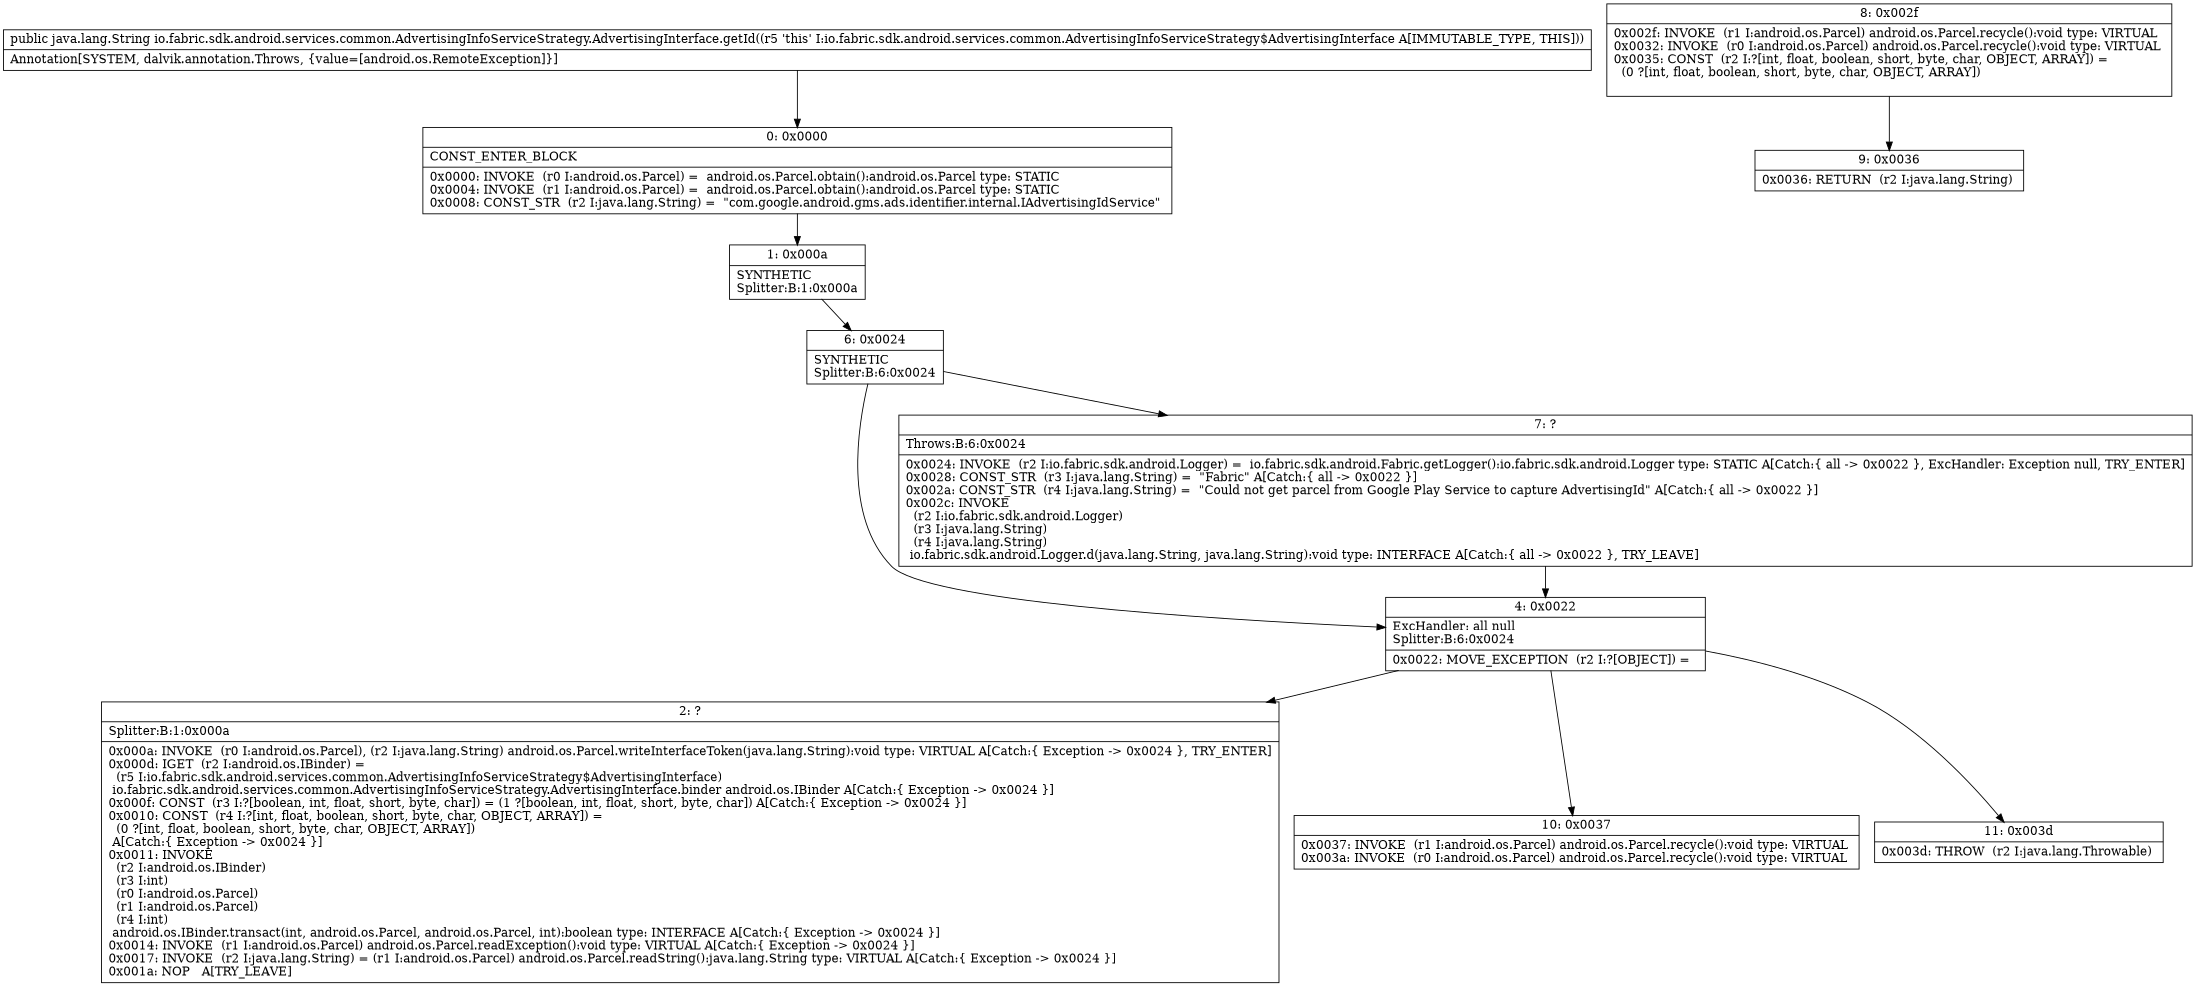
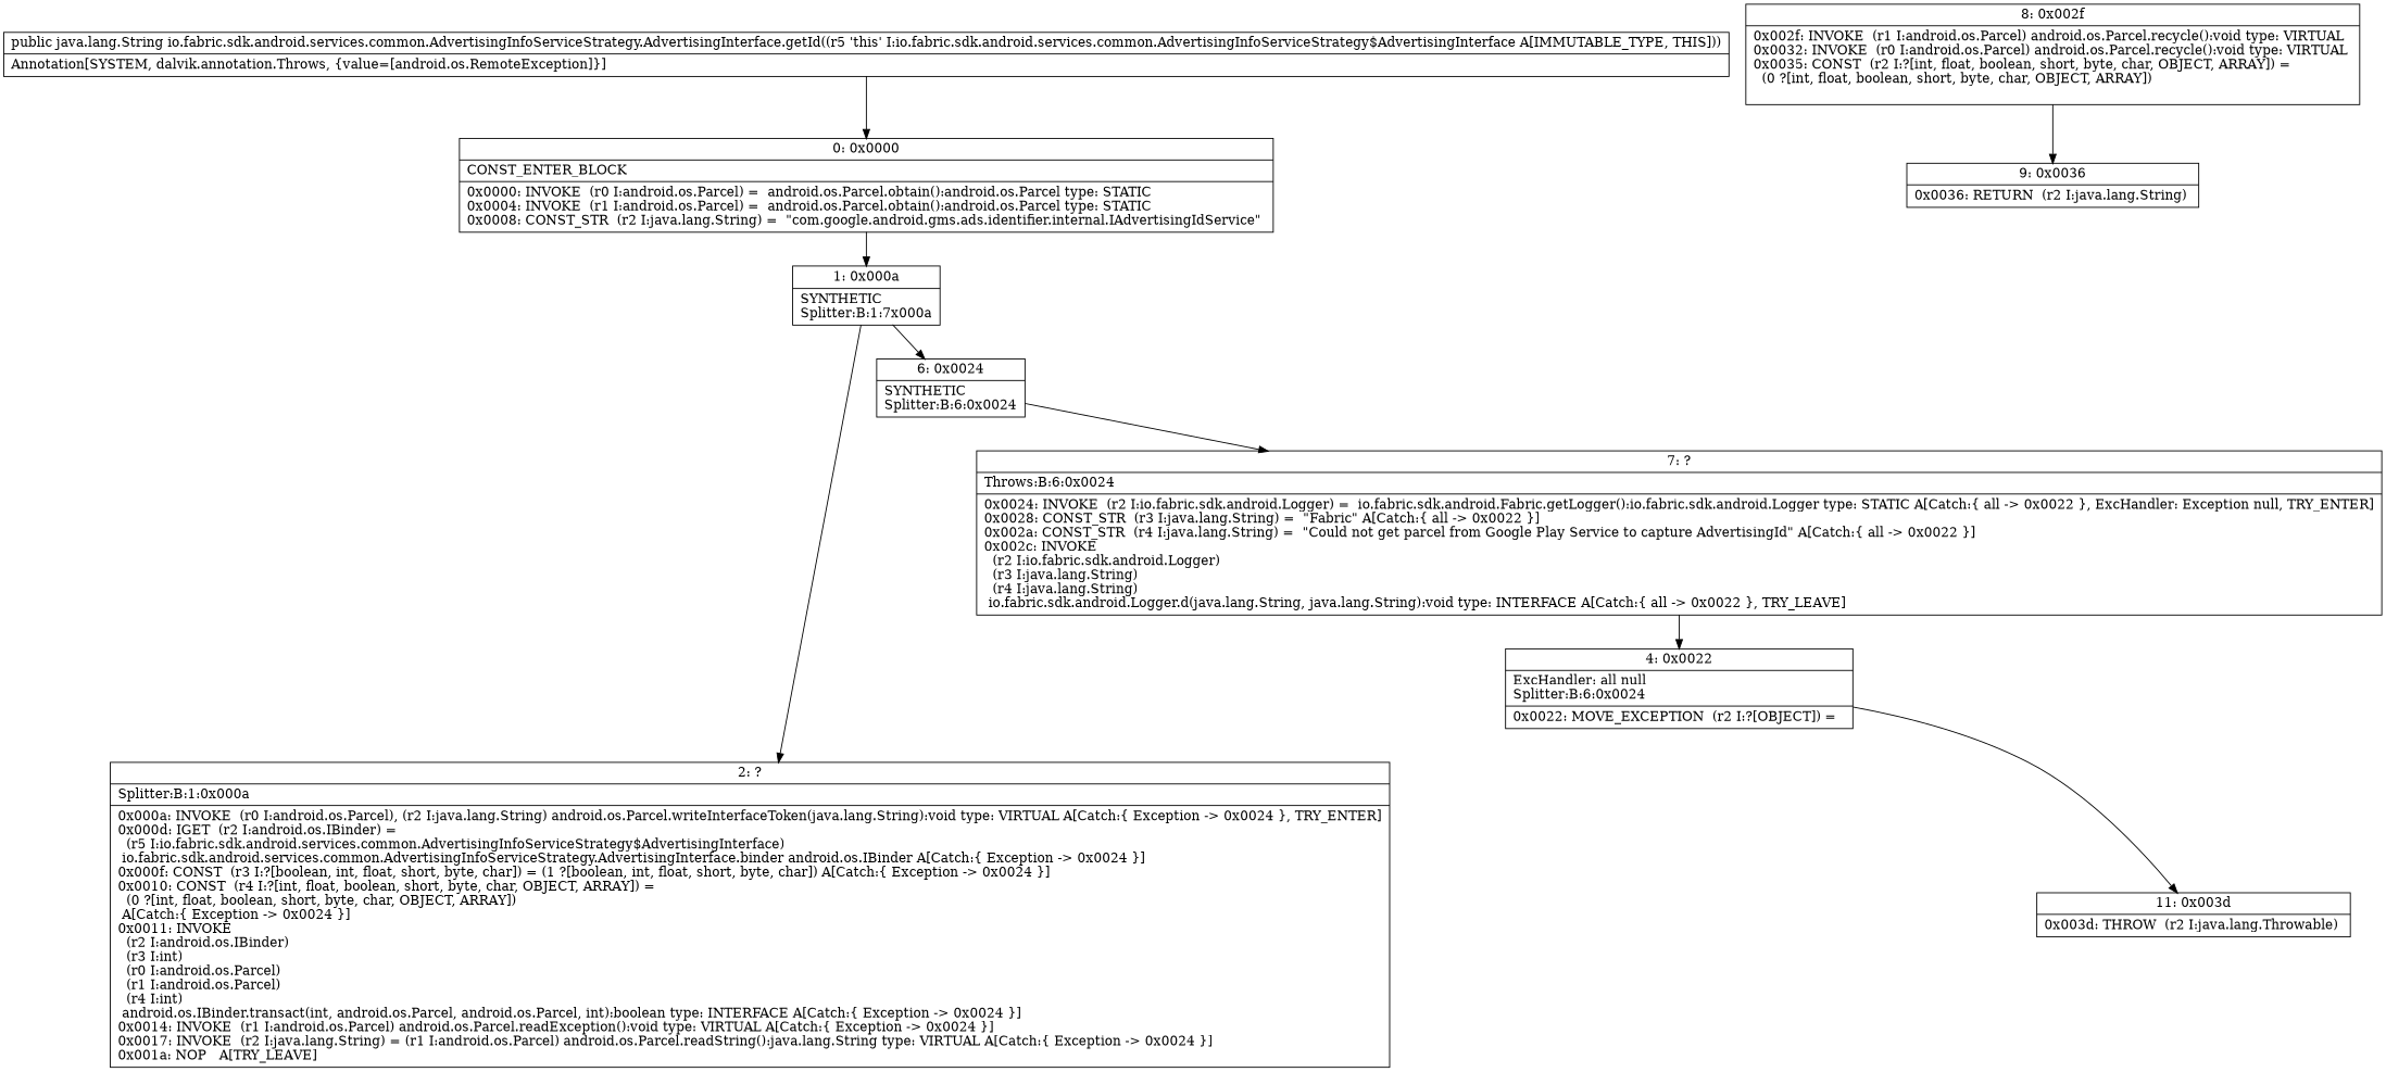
  digraph {
    node [shape=record]
    n1 [label="{0\:\ 0x0000|CONST_ENTER_BLOCK\l|0x0000: INVOKE  (r0 I:android.os.Parcel) =  android.os.Parcel.obtain():android.os.Parcel type: STATIC \l0x0004: INVOKE  (r1 I:android.os.Parcel) =  android.os.Parcel.obtain():android.os.Parcel type: STATIC \l0x0008: CONST_STR  (r2 I:java.lang.String) =  \"com.google.android.gms.ads.identifier.internal.IAdvertisingIdService\" \l}"]
-   n2 [label="{1\:\ 0x000a|SYNTHETIC\lSplitter:B:1:0x000a\l}"]
+   n2 [label="{1\:\ 0x000a|SYNTHETIC\lSplitter:B:1:7x000a\l}"]
    n3 [label="{2\:\ ?|Splitter:B:1:0x000a\l|0x000a: INVOKE  (r0 I:android.os.Parcel), (r2 I:java.lang.String) android.os.Parcel.writeInterfaceToken(java.lang.String):void type: VIRTUAL A[Catch:\{ Exception \-\> 0x0024 \}, TRY_ENTER]\l0x000d: IGET  (r2 I:android.os.IBinder) = \l  (r5 I:io.fabric.sdk.android.services.common.AdvertisingInfoServiceStrategy$AdvertisingInterface)\l io.fabric.sdk.android.services.common.AdvertisingInfoServiceStrategy.AdvertisingInterface.binder android.os.IBinder A[Catch:\{ Exception \-\> 0x0024 \}]\l0x000f: CONST  (r3 I:?[boolean, int, float, short, byte, char]) = (1 ?[boolean, int, float, short, byte, char]) A[Catch:\{ Exception \-\> 0x0024 \}]\l0x0010: CONST  (r4 I:?[int, float, boolean, short, byte, char, OBJECT, ARRAY]) = \l  (0 ?[int, float, boolean, short, byte, char, OBJECT, ARRAY])\l A[Catch:\{ Exception \-\> 0x0024 \}]\l0x0011: INVOKE  \l  (r2 I:android.os.IBinder)\l  (r3 I:int)\l  (r0 I:android.os.Parcel)\l  (r1 I:android.os.Parcel)\l  (r4 I:int)\l android.os.IBinder.transact(int, android.os.Parcel, android.os.Parcel, int):boolean type: INTERFACE A[Catch:\{ Exception \-\> 0x0024 \}]\l0x0014: INVOKE  (r1 I:android.os.Parcel) android.os.Parcel.readException():void type: VIRTUAL A[Catch:\{ Exception \-\> 0x0024 \}]\l0x0017: INVOKE  (r2 I:java.lang.String) = (r1 I:android.os.Parcel) android.os.Parcel.readString():java.lang.String type: VIRTUAL A[Catch:\{ Exception \-\> 0x0024 \}]\l0x001a: NOP   A[TRY_LEAVE]\l}"]
    n4 [label="{6\:\ 0x0024|SYNTHETIC\lSplitter:B:6:0x0024\l}"]
    n5 [label="{4\:\ 0x0022|ExcHandler: all null\lSplitter:B:6:0x0024\l|0x0022: MOVE_EXCEPTION  (r2 I:?[OBJECT]) =  \l}"]
    n6 [label="{7\:\ ?|Throws:B:6:0x0024\l|0x0024: INVOKE  (r2 I:io.fabric.sdk.android.Logger) =  io.fabric.sdk.android.Fabric.getLogger():io.fabric.sdk.android.Logger type: STATIC A[Catch:\{ all \-\> 0x0022 \}, ExcHandler: Exception null, TRY_ENTER]\l0x0028: CONST_STR  (r3 I:java.lang.String) =  \"Fabric\" A[Catch:\{ all \-\> 0x0022 \}]\l0x002a: CONST_STR  (r4 I:java.lang.String) =  \"Could not get parcel from Google Play Service to capture AdvertisingId\" A[Catch:\{ all \-\> 0x0022 \}]\l0x002c: INVOKE  \l  (r2 I:io.fabric.sdk.android.Logger)\l  (r3 I:java.lang.String)\l  (r4 I:java.lang.String)\l io.fabric.sdk.android.Logger.d(java.lang.String, java.lang.String):void type: INTERFACE A[Catch:\{ all \-\> 0x0022 \}, TRY_LEAVE]\l}"]
    n7 [label="{9\:\ 0x0036|0x0036: RETURN  (r2 I:java.lang.String) \l}"]
-   n8 [label="{10\:\ 0x0037|0x0037: INVOKE  (r1 I:android.os.Parcel) android.os.Parcel.recycle():void type: VIRTUAL \l0x003a: INVOKE  (r0 I:android.os.Parcel) android.os.Parcel.recycle():void type: VIRTUAL \l}"]
    n9 [label="{11\:\ 0x003d|0x003d: THROW  (r2 I:java.lang.Throwable) \l}"]
    n10 [label="{8\:\ 0x002f|0x002f: INVOKE  (r1 I:android.os.Parcel) android.os.Parcel.recycle():void type: VIRTUAL \l0x0032: INVOKE  (r0 I:android.os.Parcel) android.os.Parcel.recycle():void type: VIRTUAL \l0x0035: CONST  (r2 I:?[int, float, boolean, short, byte, char, OBJECT, ARRAY]) = \l  (0 ?[int, float, boolean, short, byte, char, OBJECT, ARRAY])\l \l}"]
    n11 [label="{public java.lang.String io.fabric.sdk.android.services.common.AdvertisingInfoServiceStrategy.AdvertisingInterface.getId((r5 'this' I:io.fabric.sdk.android.services.common.AdvertisingInfoServiceStrategy$AdvertisingInterface A[IMMUTABLE_TYPE, THIS]))  | Annotation[SYSTEM, dalvik.annotation.Throws, \{value=[android.os.RemoteException]\}]\l}"]
    n1 -> n2
-   n5 -> n3
+   n2 -> n3
    n2 -> n4
-   n4 -> n5
    n4 -> n6
-   n5 -> n8
    n5 -> n9
    n6 -> n5
    n10 -> n7
    n11 -> n1
  }
